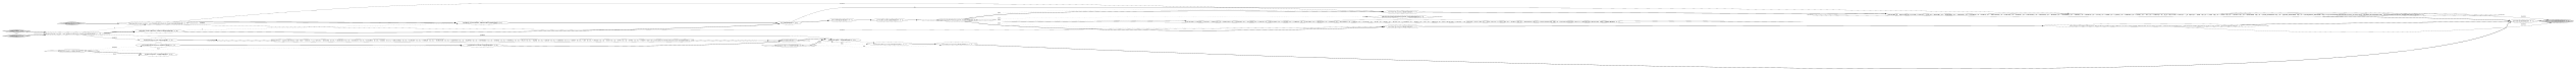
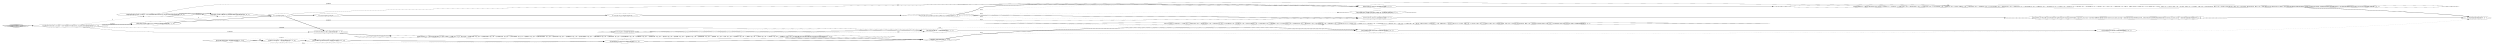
  digraph {
    fontname="Noto Serif"
    rankdir=LR
    node [fillcolor=white fontname="Noto Serif" shape=ellipse style=filled]
    edge [fontname="Noto Serif" style=bold]
    n1 [label="getInterpreter().adaptivePredict(_input,89,_ctx)@@@30@@@['0', '0', '1']" shape=diamond]
    n2 [label="{setState(692)_errHandler.sync(this)switch (getInterpreter().adaptivePredict(_input,89,_ctx)) {case 1:{setState(689)((TableIdentifierContext)_localctx).catalog = identifier()setState(690)match(T__3)}breaksetState(694)((TableIdentifierContext)_localctx).name = identifier()}@@@27@@@['0', '0', '1']"]
    n3 [label="{exitRule()}@@@50@@@['0', '0', '1']"]
-   n4 [fillcolor=lightgray label="return _localctx@@@53@@@['0', '0', '1']"]
    n5 [fillcolor=lightgray label="nonReserved['0', '1', '0']" shape=diamond]
    n6 [label="NonReservedContext _localctx = new NonReservedContext(_ctx,getState())@@@3@@@['1', '1', '0']"]
    n7 [label="TableIdentifierContext _localctx = new TableIdentifierContext(_ctx,getState())@@@3@@@['0', '0', '1']"]
    n8 [label="_localctx.exception = re@@@46@@@['1', '1', '1']"]
    n9 [label="enterOuterAlt(_localctx,1)@@@7@@@['1', '1', '0']"]
    n10 [label="enterRule(_localctx,98,RULE_nonReserved)@@@4@@@['1', '1', '0']"]
-   n11 [fillcolor=lightgray label="tableIdentifier['0', '0', '1']" shape=diamond]
    n12 [label="enterOuterAlt(_localctx,2)@@@26@@@['0', '0', '1']"]
    n13 [label="enterOuterAlt(_localctx,1)@@@10@@@['0', '0', '1']"]
    n14 [label="enterRule(_localctx,88,RULE_tableIdentifier)@@@4@@@['0', '0', '1']"]
    n15 [label="_errHandler.reportError(this,re)@@@47@@@['0', '0', '1']"]
    n16 [label="_errHandler.recover(this,re)@@@48@@@['0', '0', '1']"]
    n17 [label="_localctx.exception = re@@@20@@@['1', '1', '0']"]
    n18 [label="_errHandler.reportError(this,re)@@@21@@@['1', '1', '0']"]
    n19 [label="_errHandler.recover(this,re)@@@22@@@['1', '1', '0']"]
    n20 [label="int _la@@@5@@@['1', '1', '1']"]
    n21 [label="{setState(686)_la = _input.LA(1)if ((((_la) & ~0x3f) == 0 && ((1L << _la) & ((1L << ANALYZE) | (1L << ANALYZED) | (1L << CATALOGS) | (1L << COLUMNS) | (1L << DEBUG) | (1L << EXECUTABLE) | (1L << EXPLAIN) | (1L << FORMAT) | (1L << FUNCTIONS) | (1L << GRAPHVIZ) | (1L << MAPPED) | (1L << OPTIMIZED) | (1L << PARSED) | (1L << PHYSICAL) | (1L << PLAN) | (1L << RLIKE) | (1L << QUERY) | (1L << SCHEMAS) | (1L << SHOW) | (1L << SYS) | (1L << TABLES))) != 0) || ((((_la - 64)) & ~0x3f) == 0 && ((1L << (_la - 64)) & ((1L << (TEXT - 64)) | (1L << (TYPE - 64)) | (1L << (TYPES - 64)) | (1L << (VERIFY - 64)) | (1L << (IDENTIFIER - 64)) | (1L << (DIGIT_IDENTIFIER - 64)) | (1L << (QUOTED_IDENTIFIER - 64)) | (1L << (BACKQUOTED_IDENTIFIER - 64)))) != 0)) {{setState(683)((TableIdentifierContext)_localctx).catalog = identifier()setState(684)match(T__3)}}setState(688)match(TABLE_IDENTIFIER)}@@@11@@@['0', '0', '1']"]
    n22 [label="setState(695)@@@7@@@['0', '0', '1']"]
    n23 [label="{setState(716)_la = _input.LA(1)if (!(((((_la - 6)) & ~0x3f) == 0 && ((1L << (_la - 6)) & ((1L << (ANALYZE - 6)) | (1L << (ANALYZED - 6)) | (1L << (CATALOGS - 6)) | (1L << (COLUMNS - 6)) | (1L << (DEBUG - 6)) | (1L << (EXECUTABLE - 6)) | (1L << (EXPLAIN - 6)) | (1L << (FORMAT - 6)) | (1L << (FUNCTIONS - 6)) | (1L << (GRAPHVIZ - 6)) | (1L << (MAPPED - 6)) | (1L << (OPTIMIZED - 6)) | (1L << (PARSED - 6)) | (1L << (PHYSICAL - 6)) | (1L << (PLAN - 6)) | (1L << (RLIKE - 6)) | (1L << (QUERY - 6)) | (1L << (SCHEMAS - 6)) | (1L << (SHOW - 6)) | (1L << (SYS - 6)) | (1L << (TABLES - 6)) | (1L << (TEXT - 6)) | (1L << (TYPE - 6)) | (1L << (TYPES - 6)) | (1L << (VERIFY - 6)))) != 0))) {_errHandler.recoverInline(this)}{consume()}}@@@8@@@['1', '1', '0']"]
    n24 [label="_errHandler.sync(this)@@@8@@@['0', '0', '1']"]
    n25 [label="(((_la) & ~0x3f) == 0 && ((1L << _la) & ((1L << ANALYZE) | (1L << ANALYZED) | (1L << CATALOGS) | (1L << COLUMNS) | (1L << DEBUG) | (1L << EXECUTABLE) | (1L << EXPLAIN) | (1L << FORMAT) | (1L << FUNCTIONS) | (1L << GRAPHVIZ) | (1L << MAPPED) | (1L << OPTIMIZED) | (1L << PARSED) | (1L << PHYSICAL) | (1L << PLAN) | (1L << RLIKE) | (1L << QUERY) | (1L << SCHEMAS) | (1L << SHOW) | (1L << SYS) | (1L << TABLES))) != 0) || ((((_la - 64)) & ~0x3f) == 0 && ((1L << (_la - 64)) & ((1L << (TEXT - 64)) | (1L << (TYPE - 64)) | (1L << (TYPES - 64)) | (1L << (VERIFY - 64)) | (1L << (IDENTIFIER - 64)) | (1L << (DIGIT_IDENTIFIER - 64)) | (1L << (QUOTED_IDENTIFIER - 64)) | (1L << (BACKQUOTED_IDENTIFIER - 64)))) != 0)@@@14@@@['0', '0', '1']" shape=diamond]
    n26 [label="{exitRule()}@@@24@@@['1', '1', '0']" shape=diamond]
    n27 [label="getInterpreter().adaptivePredict(_input,90,_ctx)@@@9@@@['0', '0', '1']" shape=diamond]
    n28 [label="RecognitionException re@@@45@@@['0', '0', '1']" shape=diamond]
    n29 [label="RecognitionException re@@@19@@@['1', '1', '0']" shape=diamond]
-   n30 [fillcolor=lightgray label="nonReserved['1', '0', '0']" shape=diamond]
    n2 -> n3
-   n2 -> n4 [label=_localctx style=solid]
-   n3 -> n4
    n5 -> n6
    n6 -> n7 [label=0 style=dashed]
    n6 -> n8 [label=_localctx style=solid]
    n6 -> n9 [label=_localctx style=solid]
    n6 -> n10 [label=_localctx style=solid]
    n6 -> n10
    n7 -> n12 [label=_localctx style=solid]
    n7 -> n13 [label=_localctx style=solid]
    n7 -> n14 [label=_localctx style=solid]
    n7 -> n14
-   n8 -> n15 [style=dashed]
+   n8 -> n15
    n9 -> n23
    n10 -> n14 [label=0 style=dashed]
    n10 -> n20
-   n11 -> n7
    n12 -> n2
    n13 -> n21
    n14 -> n20
    n15 -> n16
-   n16 -> n3
+   n16 -> n3 [style=dotted]
+   n17 -> n18
    n18 -> n19
    n19 -> n26
+   n20 -> n9
    n20 -> n21 [label=_la style=solid]
    n20 -> n22
    n21 -> n3
-   n21 -> n4 [label=_localctx style=solid]
    n22 -> n24
    n23 -> n26
    n24 -> n27
-   n26 -> n8
+   n26 -> n15
    n27 -> n1 [label=true style=dotted]
    n27 -> n12
    n27 -> n12 [label=true style=dotted]
    n27 -> n13
    n27 -> n13 [label=true style=dotted]
    n27 -> n25 [label=true style=dotted]
    n28 -> n8
    n28 -> n8 [label=true style=dotted]
    n28 -> n15 [label=true style=dotted]
    n28 -> n16 [label=true style=dotted]
    n29 -> n17 [label=true style=dotted]
    n29 -> n17
    n29 -> n18 [label=localctx style=dotted]
    n29 -> n19 [label=true style=dotted]
-   n30 -> n6
  }
